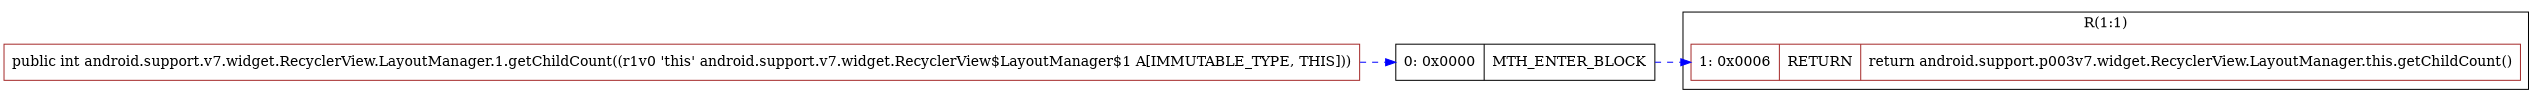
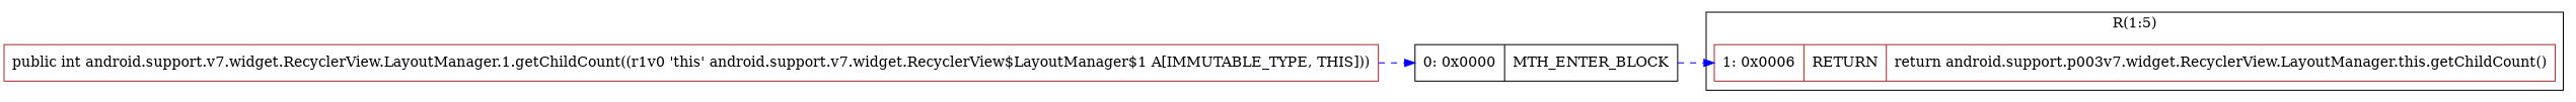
  digraph {
    rankdir=LR
    node [color=brown shape=record]
    edge [color=blue style=dashed]
    n1 [label="{1\:\ 0x0006|RETURN\l|return android.support.p003v7.widget.RecyclerView.LayoutManager.this.getChildCount()\l}"]
    n2 [color=black label="{0\:\ 0x0000|MTH_ENTER_BLOCK\l}"]
    n3 [label="{public int android.support.v7.widget.RecyclerView.LayoutManager.1.getChildCount((r1v0 'this' android.support.v7.widget.RecyclerView$LayoutManager$1 A[IMMUTABLE_TYPE, THIS])) }"]
    subgraph cluster_1 {
-     label="R(1:1)"
+     label="R(1:5)"
      n1
    }
    n2 -> n1
    n3 -> n2
  }
